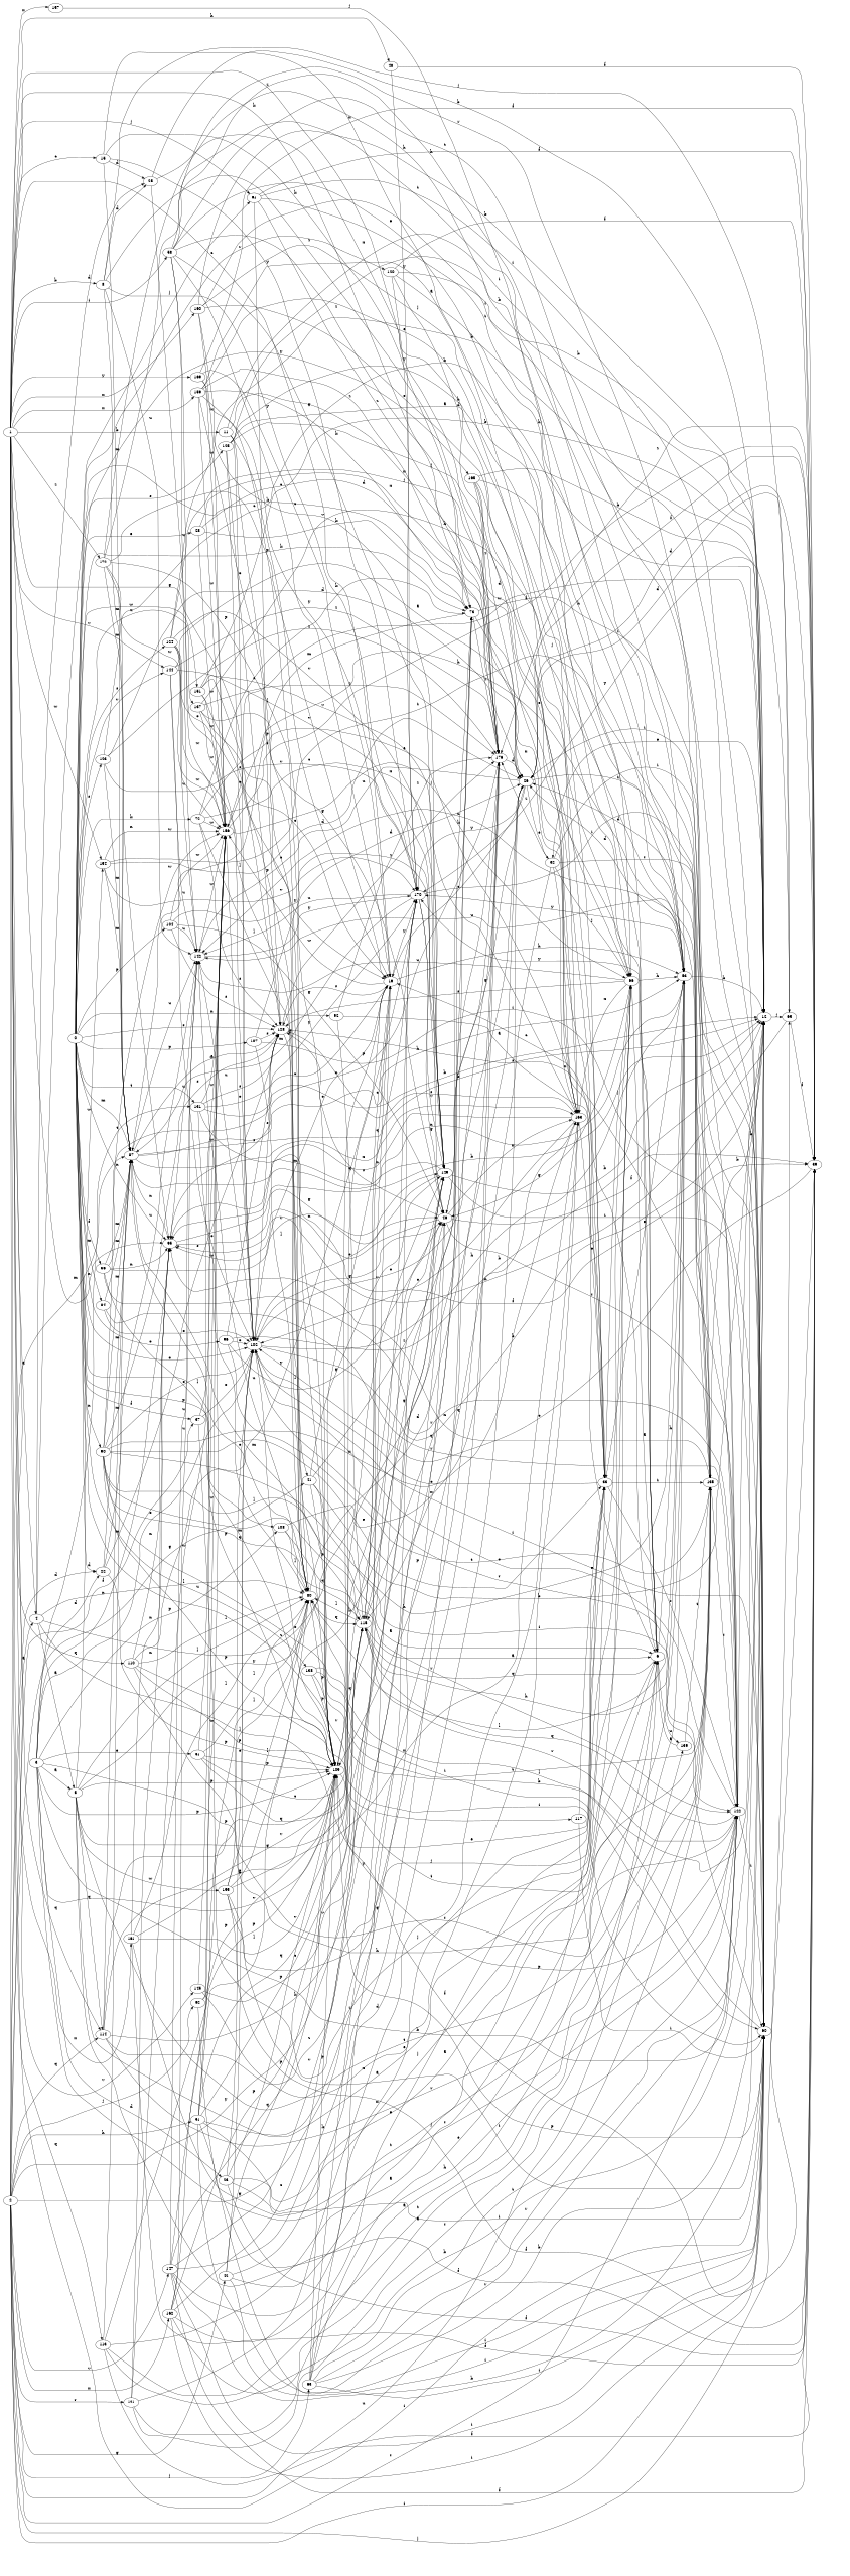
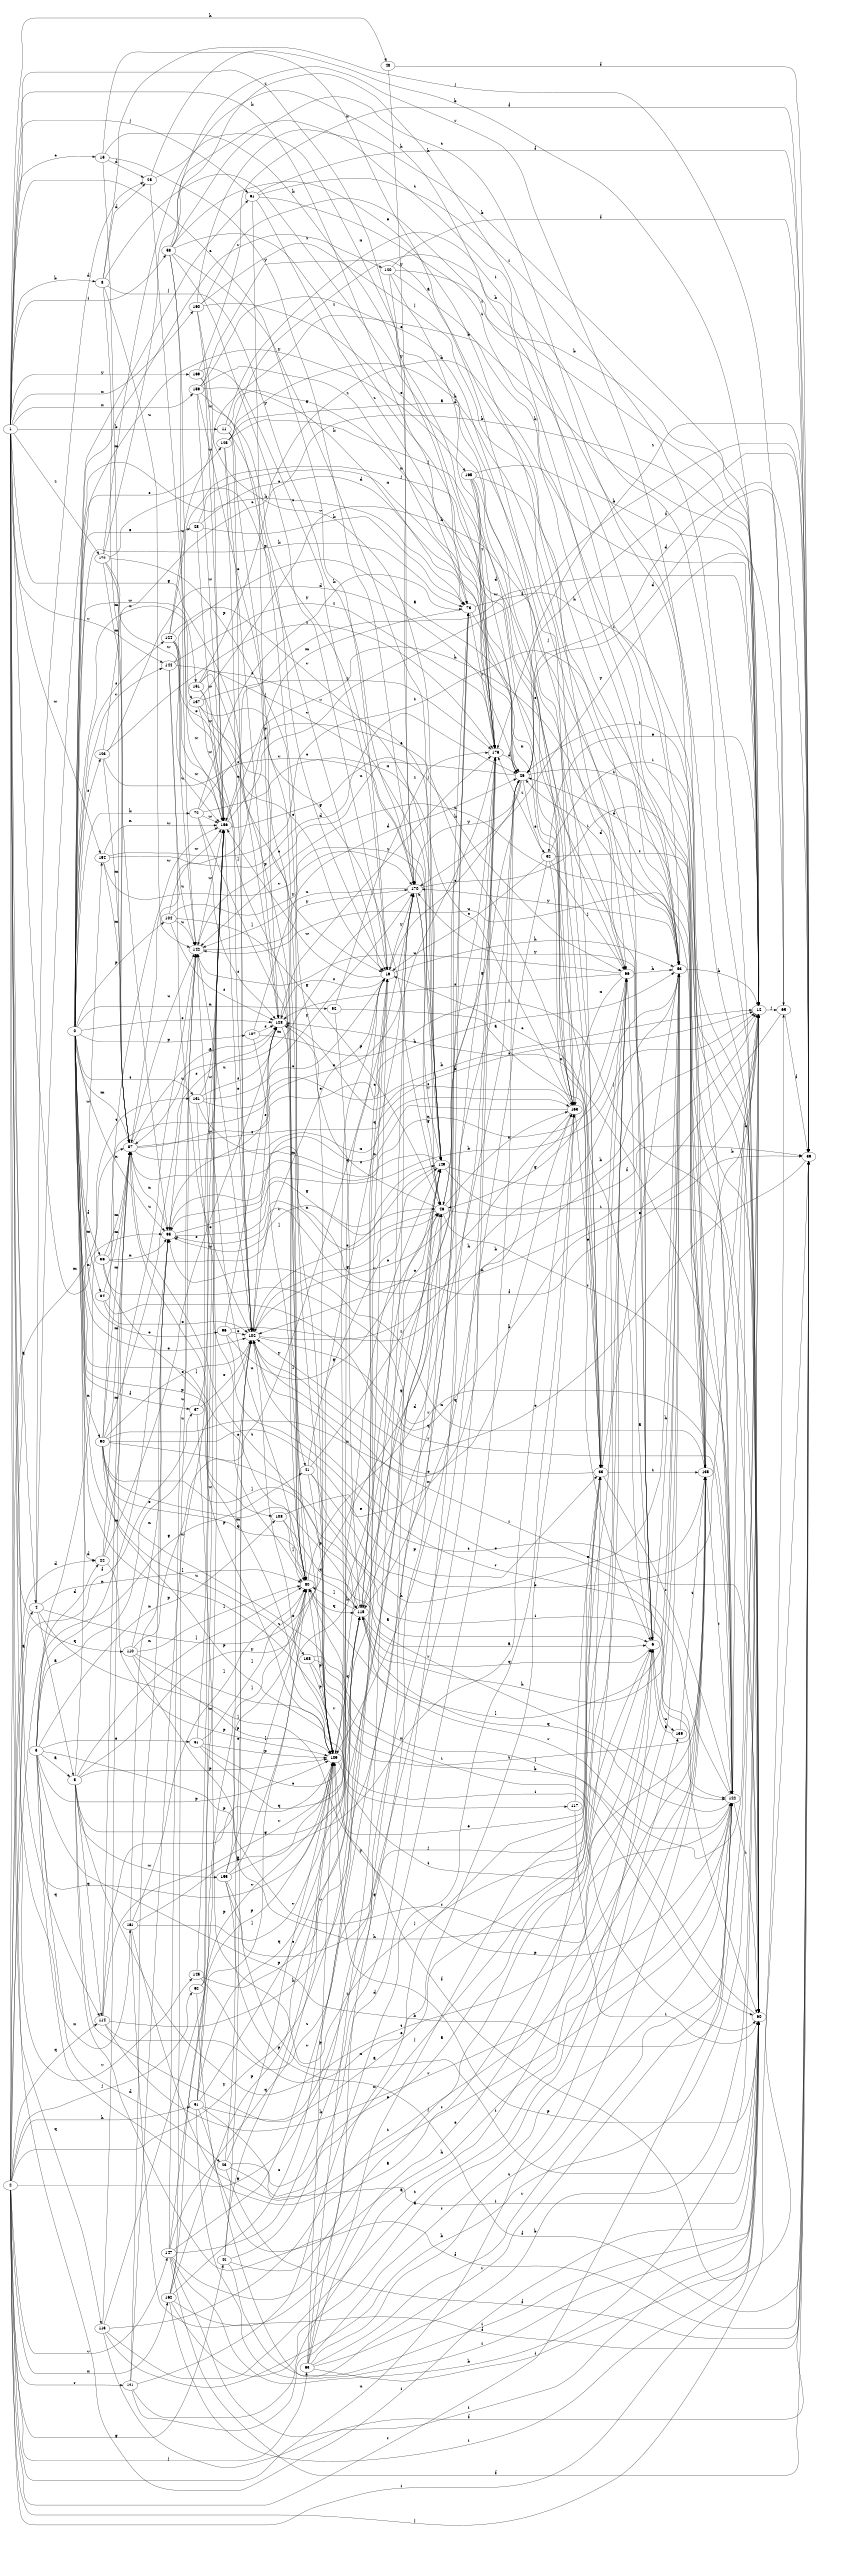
  strict digraph {
    rankdir=LR
    0
    22
    28
    36
    37
    61
    72
    73
    80
    84
    87
    90
    92
    95
    96
    102
    104
    107
    108
    117
    120
    123
    124
    125
    128
    131
    137
    138
    144
    151
    165
    109
    142
    163
    156
    26
    122
    12
    149
    66
    60
    176
    135
    39
    33
    115
    53
    6
    46
    170
    19
    1
    4
    8
    11
    15
    41
    48
    58
    110
    113
    114
    145
    154
-   157
    159
    160
    161
    169
    172
    5
    25
    65
    2
    42
    51
    62
    63
    121
    139
    147
    162
    3
    23
    31
    155
    32
    0 -> 22 [label=d]
    0 -> 28 [label=e]
    0 -> 36 [label=f]
    0 -> 37 [label=f]
    0 -> 61 [label=j]
    0 -> 72 [label=k]
    0 -> 73 [label=k]
    0 -> 80 [label=l]
    0 -> 84 [label=m]
    0 -> 87 [label=m]
    0 -> 90 [label=n]
    0 -> 92 [label=n]
    0 -> 95 [label=n]
    0 -> 96 [label=o]
    0 -> 102 [label=o]
    0 -> 104 [label=p]
    0 -> 107 [label=p]
    0 -> 108 [label=p]
    0 -> 117 [label=r]
    0 -> 120 [label=r]
    0 -> 123 [label=s]
    0 -> 124 [label=s]
    0 -> 125 [label=s]
    0 -> 128 [label=s]
    0 -> 131 [label=t]
    0 -> 137 [label=u]
    0 -> 138 [label=u]
    0 -> 144 [label=v]
    0 -> 151 [label=w]
    0 -> 165 [label=y]
    22 -> 87 [label=m]
    22 -> 128 [label=s]
    22 -> 109 [label=p]
    22 -> 142 [label=u]
    28 -> 73 [label=k]
    28 -> 163 [label=x]
    28 -> 156 [label=w]
    28 -> 26 [label=d]
    36 -> 87 [label=m]
    36 -> 95 [label=n]
    36 -> 109 [label=p]
    36 -> 122 [label=r]
    36 -> 12 [label=b]
    36 -> 149 [label=v]
    37 -> 102 [label=o]
    37 -> 156 [label=w]
    37 -> 66 [label=j]
    61 -> 128 [label=s]
    61 -> 60 [label=i]
    61 -> 176 [label=z]
    61 -> 135 [label=t]
    61 -> 39 [label=f]
    72 -> 73 [label=k]
    72 -> 80 [label=l]
    72 -> 128 [label=s]
    72 -> 163 [label=x]
    72 -> 156 [label=w]
    72 -> 33 [label=e]
    73 -> 87 [label=m]
    73 -> 163 [label=x]
    73 -> 60 [label=i]
    73 -> 176 [label=z]
    80 -> 109 [label=p]
    80 -> 142 [label=u]
    80 -> 26 [label=d]
    80 -> 115 [label=q]
    84 -> 87 [label=m]
    84 -> 102 [label=o]
    84 -> 122 [label=r]
    87 -> 95 [label=n]
    87 -> 128 [label=s]
    87 -> 142 [label=u]
    87 -> 163 [label=x]
    87 -> 12 [label=b]
    87 -> 53 [label=h]
    90 -> 87 [label=m]
    90 -> 102 [label=o]
    90 -> 128 [label=s]
    90 -> 109 [label=p]
    90 -> 163 [label=x]
    90 -> 156 [label=w]
    90 -> 122 [label=r]
    90 -> 60 [label=i]
    90 -> 33 [label=e]
    90 -> 115 [label=q]
    90 -> 53 [label=h]
    90 -> 6 [label=a]
    92 -> 176 [label=z]
    92 -> 115 [label=q]
    92 -> 6 [label=a]
    95 -> 142 [label=u]
    95 -> 12 [label=b]
    95 -> 46 [label=g]
    96 -> 102 [label=o]
    96 -> 128 [label=s]
    96 -> 12 [label=b]
    96 -> 135 [label=t]
    96 -> 46 [label=g]
    102 -> 128 [label=s]
    102 -> 142 [label=u]
    102 -> 122 [label=r]
    102 -> 12 [label=b]
    102 -> 60 [label=i]
    102 -> 53 [label=h]
    102 -> 46 [label=g]
    104 -> 128 [label=s]
    104 -> 142 [label=u]
    104 -> 156 [label=w]
    104 -> 46 [label=g]
    104 -> 170 [label=y]
    107 -> 80 [label=l]
    107 -> 128 [label=s]
    107 -> 26 [label=d]
    107 -> 60 [label=i]
    108 -> 80 [label=l]
    108 -> 163 [label=x]
    108 -> 115 [label=q]
    117 -> 60 [label=i]
    117 -> 33 [label=e]
    120 -> 26 [label=d]
    120 -> 12 [label=b]
    120 -> 39 [label=f]
    120 -> 53 [label=h]
    120 -> 170 [label=y]
    123 -> 87 [label=m]
    123 -> 26 [label=d]
    123 -> 12 [label=b]
    123 -> 149 [label=v]
    123 -> 176 [label=z]
    124 -> 80 [label=l]
    124 -> 142 [label=u]
    124 -> 156 [label=w]
    124 -> 12 [label=b]
    124 -> 149 [label=v]
    124 -> 66 [label=j]
    124 -> 19 [label=c]
    125 -> 102 [label=o]
    125 -> 128 [label=s]
    125 -> 12 [label=b]
    125 -> 66 [label=j]
    125 -> 53 [label=h]
    125 -> 6 [label=a]
    128 -> 80 [label=l]
    128 -> 176 [label=z]
    131 -> 80 [label=l]
    131 -> 128 [label=s]
    131 -> 156 [label=w]
    131 -> 39 [label=f]
    131 -> 170 [label=y]
    131 -> 19 [label=c]
    137 -> 109 [label=p]
    137 -> 156 [label=w]
    137 -> 176 [label=z]
    137 -> 53 [label=h]
    137 -> 46 [label=g]
    138 -> 109 [label=p]
    138 -> 12 [label=b]
    138 -> 60 [label=i]
    138 -> 135 [label=t]
    144 -> 102 [label=o]
    144 -> 142 [label=u]
    144 -> 149 [label=v]
    144 -> 176 [label=z]
    144 -> 6 [label=a]
    151 -> 128 [label=s]
    151 -> 156 [label=w]
    151 -> 12 [label=b]
    151 -> 149 [label=v]
    151 -> 19 [label=c]
    165 -> 26 [label=d]
    165 -> 12 [label=b]
    165 -> 66 [label=j]
    165 -> 176 [label=z]
    165 -> 33 [label=e]
    165 -> 53 [label=h]
    109 -> 87 [label=m]
    109 -> 102 [label=o]
    109 -> 33 [label=e]
    109 -> 115 [label=q]
    142 -> 156 [label=w]
    142 -> 170 [label=y]
    163 -> 95 [label=n]
    163 -> 102 [label=o]
    163 -> 128 [label=s]
    163 -> 33 [label=e]
    156 -> 102 [label=o]
    156 -> 66 [label=j]
    156 -> 39 [label=f]
    156 -> 53 [label=h]
    26 -> 102 [label=o]
    26 -> 142 [label=u]
    26 -> 60 [label=i]
    26 -> 135 [label=t]
    26 -> 39 [label=f]
    26 -> 46 [label=g]
    26 -> 170 [label=y]
    26 -> 19 [label=c]
    26 -> 32 [label=e]
    122 -> 102 [label=o]
    122 -> 128 [label=s]
    122 -> 109 [label=p]
    122 -> 142 [label=u]
    122 -> 12 [label=b]
    122 -> 60 [label=i]
    122 -> 115 [label=q]
    12 -> 156 [label=w]
    12 -> 65 [label=j]
    12 -> 32 [label=e]
    149 -> 87 [label=m]
    149 -> 102 [label=o]
    149 -> 12 [label=b]
    149 -> 60 [label=i]
    66 -> 128 [label=s]
    66 -> 142 [label=u]
    66 -> 163 [label=x]
    66 -> 53 [label=h]
    66 -> 6 [label=a]
    66 -> 46 [label=g]
    60 -> 80 [label=l]
    60 -> 109 [label=p]
    176 -> 95 [label=n]
    176 -> 109 [label=p]
    176 -> 26 [label=d]
    176 -> 115 [label=q]
    135 -> 95 [label=n]
    135 -> 142 [label=u]
    135 -> 26 [label=d]
    135 -> 122 [label=r]
    135 -> 12 [label=b]
    39 -> 102 [label=o]
    39 -> 26 [label=d]
    39 -> 176 [label=z]
    33 -> 102 [label=o]
    33 -> 122 [label=r]
    33 -> 66 [label=j]
    33 -> 135 [label=t]
    115 -> 80 [label=l]
-   115 -> 87 [label=m]
+   115 -> 87 [label=t]
    115 -> 122 [label=r]
    115 -> 53 [label=h]
    115 -> 6 [label=a]
    115 -> 46 [label=g]
    115 -> 19 [label=c]
    53 -> 80 [label=l]
    53 -> 95 [label=n]
    53 -> 26 [label=d]
    53 -> 12 [label=b]
    53 -> 33 [label=e]
    53 -> 170 [label=y]
    6 -> 115 [label=q]
    6 -> 53 [label=h]
    6 -> 170 [label=y]
    6 -> 19 [label=c]
    6 -> 139 [label=u]
    46 -> 73 [label=k]
    46 -> 95 [label=n]
    46 -> 128 [label=s]
    46 -> 163 [label=x]
    46 -> 122 [label=r]
    46 -> 39 [label=f]
    170 -> 87 [label=m]
    170 -> 142 [label=u]
    170 -> 149 [label=v]
    170 -> 60 [label=i]
    170 -> 46 [label=g]
    19 -> 102 [label=o]
    19 -> 128 [label=s]
    19 -> 109 [label=p]
    19 -> 156 [label=w]
    19 -> 115 [label=q]
    19 -> 53 [label=h]
    19 -> 170 [label=y]
    1 -> 61 [label=j]
    1 -> 73 [label=k]
    1 -> 95 [label=n]
    1 -> 144 [label=v]
    1 -> 60 [label=i]
    1 -> 176 [label=z]
    1 -> 19 [label=c]
    1 -> 4 [label=a]
    1 -> 8 [label=b]
    1 -> 11 [label=b]
    1 -> 15 [label=c]
    1 -> 41 [label=g]
    1 -> 48 [label=h]
    1 -> 58 [label=i]
    1 -> 110 [label=q]
    1 -> 113 [label=q]
    1 -> 114 [label=q]
    1 -> 145 [label=v]
    1 -> 154 [label=w]
-   1 -> 157 [label=x]
    1 -> 159 [label=x]
    1 -> 160 [label=x]
    1 -> 161 [label=x]
    1 -> 169 [label=y]
    1 -> 172 [label=z]
    4 -> 73 [label=k]
    4 -> 80 [label=l]
    4 -> 176 [label=z]
    4 -> 39 [label=f]
    4 -> 5 [label=a]
    4 -> 25 [label=d]
    8 -> 87 [label=m]
    8 -> 142 [label=u]
    8 -> 176 [label=z]
    8 -> 170 [label=y]
    8 -> 25 [label=d]
    8 -> 65 [label=j]
    11 -> 80 [label=l]
    11 -> 102 [label=o]
    11 -> 163 [label=x]
    11 -> 60 [label=i]
    11 -> 19 [label=c]
    15 -> 73 [label=k]
    15 -> 87 [label=m]
    15 -> 163 [label=x]
    15 -> 170 [label=y]
    15 -> 25 [label=d]
    41 -> 109 [label=p]
    41 -> 12 [label=b]
    41 -> 149 [label=v]
    41 -> 60 [label=i]
    41 -> 176 [label=z]
    48 -> 39 [label=f]
    48 -> 170 [label=y]
    58 -> 142 [label=u]
    58 -> 156 [label=w]
    58 -> 122 [label=r]
    58 -> 176 [label=z]
    58 -> 135 [label=t]
    58 -> 33 [label=e]
    58 -> 53 [label=h]
    58 -> 46 [label=g]
    58 -> 19 [label=c]
    110 -> 80 [label=l]
    110 -> 95 [label=n]
    110 -> 109 [label=p]
    110 -> 122 [label=r]
    110 -> 135 [label=t]
    110 -> 170 [label=y]
    113 -> 87 [label=m]
    113 -> 109 [label=p]
    113 -> 12 [label=b]
    113 -> 135 [label=t]
    113 -> 39 [label=f]
    113 -> 6 [label=a]
    114 -> 73 [label=k]
    114 -> 87 [label=m]
    114 -> 109 [label=p]
    114 -> 122 [label=r]
    114 -> 149 [label=v]
    114 -> 176 [label=z]
    145 -> 156 [label=w]
    145 -> 149 [label=v]
    145 -> 33 [label=e]
    154 -> 87 [label=m]
    154 -> 156 [label=w]
    154 -> 26 [label=d]
    154 -> 149 [label=v]
    154 -> 135 [label=t]
-   157 -> 66 [label=j]
    159 -> 73 [label=k]
    159 -> 109 [label=p]
    159 -> 156 [label=w]
    159 -> 176 [label=z]
    159 -> 33 [label=e]
    159 -> 6 [label=a]
    159 -> 170 [label=y]
    160 -> 156 [label=w]
    160 -> 12 [label=b]
    160 -> 149 [label=v]
    160 -> 66 [label=j]
    160 -> 60 [label=i]
    160 -> 33 [label=e]
    161 -> 80 [label=l]
    161 -> 95 [label=n]
    161 -> 109 [label=p]
    161 -> 122 [label=r]
    161 -> 149 [label=v]
    161 -> 39 [label=f]
    169 -> 109 [label=p]
    169 -> 156 [label=w]
    169 -> 39 [label=f]
    169 -> 19 [label=c]
    172 -> 87 [label=m]
    172 -> 95 [label=n]
    172 -> 109 [label=p]
    172 -> 156 [label=w]
    172 -> 135 [label=t]
    172 -> 53 [label=h]
    172 -> 19 [label=c]
    5 -> 80 [label=l]
    5 -> 109 [label=p]
    5 -> 135 [label=t]
    5 -> 39 [label=f]
    5 -> 6 [label=a]
    5 -> 46 [label=g]
    5 -> 170 [label=y]
    5 -> 114 [label=q]
    5 -> 154 [label=w]
    5 -> 155 [label=w]
    25 -> 102 [label=o]
    25 -> 163 [label=x]
    25 -> 12 [label=b]
    65 -> 95 [label=n]
    65 -> 26 [label=d]
    65 -> 39 [label=f]
    65 -> 170 [label=y]
    2 -> 22 [label=d]
    2 -> 37 [label=f]
    2 -> 87 [label=m]
    2 -> 122 [label=r]
    2 -> 60 [label=i]
    2 -> 46 [label=g]
    2 -> 170 [label=y]
    2 -> 4 [label=a]
    2 -> 41 [label=g]
    2 -> 114 [label=q]
    2 -> 65 [label=j]
    2 -> 42 [label=g]
    2 -> 51 [label=h]
    2 -> 62 [label=j]
    2 -> 63 [label=j]
    2 -> 121 [label=r]
    2 -> 139 [label=u]
    2 -> 147 [label=v]
    2 -> 162 [label=x]
    42 -> 102 [label=o]
    42 -> 109 [label=p]
    42 -> 26 [label=d]
    42 -> 122 [label=r]
    42 -> 66 [label=j]
    51 -> 80 [label=l]
    51 -> 156 [label=w]
    51 -> 66 [label=j]
    51 -> 60 [label=i]
    51 -> 176 [label=z]
    51 -> 115 [label=q]
    51 -> 53 [label=h]
    51 -> 19 [label=c]
    62 -> 80 [label=l]
    62 -> 156 [label=w]
    62 -> 60 [label=i]
    63 -> 109 [label=p]
    63 -> 122 [label=r]
    63 -> 12 [label=b]
    63 -> 60 [label=i]
    63 -> 135 [label=t]
    63 -> 33 [label=e]
    63 -> 46 [label=g]
    63 -> 170 [label=y]
    121 -> 95 [label=n]
    121 -> 163 [label=x]
    121 -> 156 [label=w]
    121 -> 122 [label=r]
    121 -> 6 [label=a]
    139 -> 135 [label=t]
    139 -> 6 [label=a]
    147 -> 73 [label=k]
    147 -> 109 [label=p]
    147 -> 142 [label=u]
    147 -> 163 [label=x]
    147 -> 12 [label=b]
    147 -> 149 [label=v]
    147 -> 60 [label=i]
    147 -> 39 [label=f]
    147 -> 115 [label=q]
    162 -> 80 [label=l]
    162 -> 109 [label=p]
    162 -> 142 [label=u]
    162 -> 60 [label=i]
    162 -> 33 [label=e]
    162 -> 6 [label=a]
    162 -> 19 [label=c]
    3 -> 22 [label=d]
    3 -> 95 [label=n]
    3 -> 102 [label=o]
    3 -> 108 [label=p]
    3 -> 131 [label=t]
    3 -> 109 [label=p]
    3 -> 12 [label=b]
    3 -> 149 [label=v]
    3 -> 135 [label=t]
    3 -> 53 [label=h]
    3 -> 5 [label=a]
    3 -> 23 [label=d]
    3 -> 31 [label=e]
    23 -> 102 [label=o]
    23 -> 109 [label=p]
    23 -> 60 [label=i]
    23 -> 39 [label=f]
    23 -> 6 [label=a]
    31 -> 80 [label=l]
    31 -> 109 [label=p]
    31 -> 156 [label=w]
    31 -> 115 [label=q]
    31 -> 19 [label=c]
    155 -> 73 [label=k]
    155 -> 80 [label=l]
    155 -> 102 [label=o]
    155 -> 163 [label=x]
    155 -> 66 [label=j]
    155 -> 60 [label=i]
    155 -> 39 [label=f]
    32 -> 163 [label=x]
    32 -> 122 [label=r]
    32 -> 66 [label=j]
    32 -> 60 [label=i]
    32 -> 176 [label=z]
    32 -> 115 [label=q]
+   32 -> 19 [label=c]
  }
